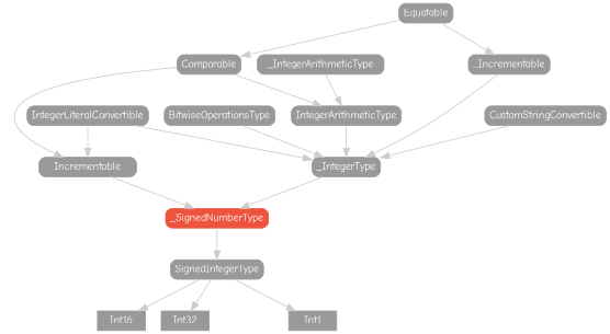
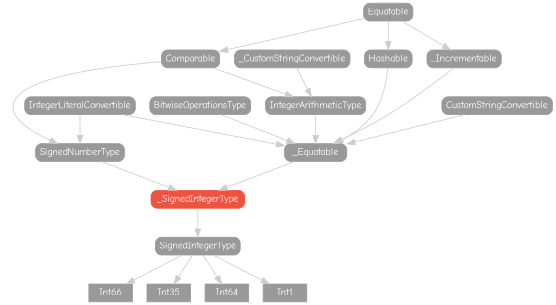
  strict digraph {
    fontname="Comic Neue"
    node [color="#999999" fillcolor="#999999" fontcolor=white fontname="Comic Neue" fontsize=12 margin="0.07,0.05" shape=box style="filled,rounded"]
    edge [color="#cccccc" fontname="Comic Neue"]
-   Int16 [height=0.3 style=filled]
-   Int32 [height=0.3 style=filled]
+   Int16 [height=0.3 style=filled label=Int66]
+   Int32 [height=0.3 style=filled label=Int35]
+   Int64 [height=0.3 style=filled]
    n4 [height=0.3 label=Int1 style=filled]
    BitwiseOperationsType [height=0.3]
-   _IntegerType [height=0.3]
-   _SignedIntegerType [color="#ee543d" fillcolor="#ee543d" height=0.3 label=_SignedNumberType]
+   _IntegerType [height=0.3 label=_Equatable]
+   _SignedIntegerType [color="#ee543d" fillcolor="#ee543d" height=0.3]
    Comparable [height=0.3]
    IntegerArithmeticType [height=0.3]
-   SignedNumberType [height=0.3 label=Incrementable]
+   SignedNumberType [height=0.3]
    CustomStringConvertible [height=0.3]
    Equatable [height=0.3]
+   Hashable [height=0.3]
    _Incrementable [height=0.3]
    IntegerLiteralConvertible [height=0.3]
    SignedIntegerType [height=0.3]
-   _IntegerArithmeticType [height=0.3]
+   _IntegerArithmeticType [height=0.3 label=_CustomStringConvertible]
    subgraph sub_1 {
      rank=max
      Int16
      Int32
+     Int64
      n4
    }
    BitwiseOperationsType -> _IntegerType
    _IntegerType -> _SignedIntegerType
    _SignedIntegerType -> SignedIntegerType
    Comparable -> IntegerArithmeticType
    Comparable -> SignedNumberType
    IntegerArithmeticType -> _IntegerType
    SignedNumberType -> _SignedIntegerType
    CustomStringConvertible -> _IntegerType
    Equatable -> Comparable
+   Equatable -> Hashable
    Equatable -> _Incrementable
+   Hashable -> _IntegerType
    _Incrementable -> _IntegerType
    IntegerLiteralConvertible -> _IntegerType
    IntegerLiteralConvertible -> SignedNumberType
    SignedIntegerType -> Int16
    SignedIntegerType -> Int32
+   SignedIntegerType -> Int64
    SignedIntegerType -> n4
    _IntegerArithmeticType -> IntegerArithmeticType
  }
